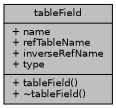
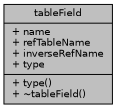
  digraph {
-   n1 [color=black fillcolor=grey75 fontcolor=black fontname=Helvetica fontsize=10 height=0.2 label="{tableField\n|+ name\l+ refTableName\l+ inverseRefName\l+ type\l|+ tableField()\l+ ~tableField()\l}" shape=record style=filled width=0.4]
+   n1 [color=black fillcolor=grey75 fontcolor=black fontname=Helvetica fontsize=10 height=0.2 label="{tableField\n|+ name\l+ refTableName\l+ inverseRefName\l+ type\l|+ type()\l+ ~tableField()\l}" shape=record style=filled width=0.4]
  }
